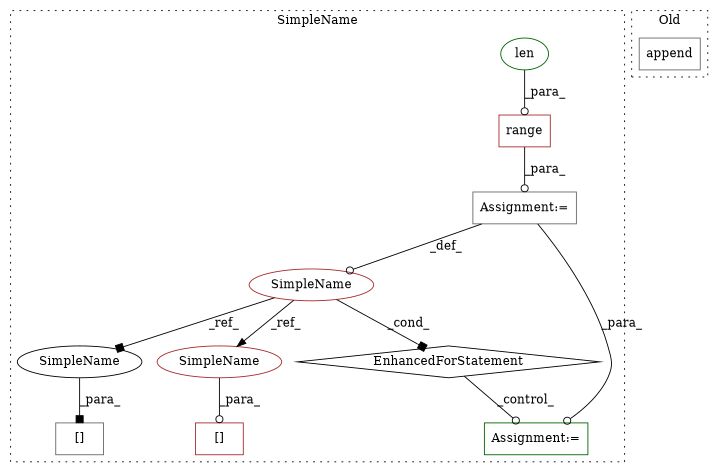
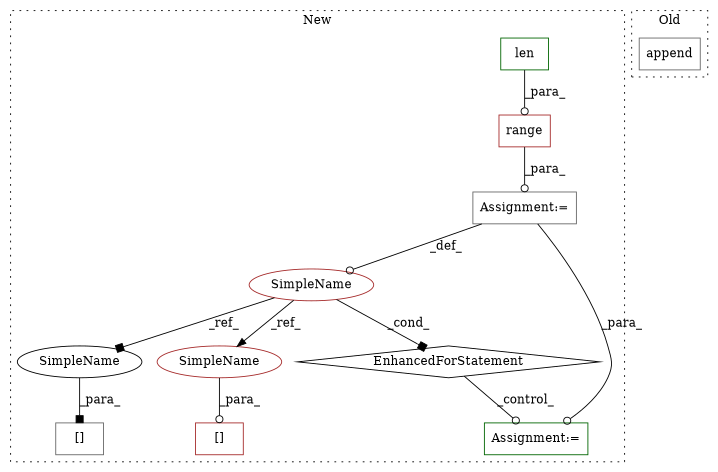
  digraph {
    node [a=32 color=brown l=1 s="7388,7476" shape=box]
    edge [arrowhead=odot]
    n1 [l="6,1" label=range s="7461,7475"]
    n2 [a=7 color=gray40 l="65,2" label="Assignment:="]
    n3 [a=70 color=black l="65,2" label=EnhancedForStatement shape=diamond]
    n4 [a=2 l="4,1" label="[]" s="7503,7508"]
    n5 [a=42 label=SimpleName s=7457 shape=ellipse]
    n6 [a=7 color=darkgreen label="Assignment:=" s=7633]
-   n7 [color=darkgreen l="4,1" label=len s="7467,7474" shape=ellipse]
+   n7 [color=darkgreen l="4,1" label=len s="7467,7474"]
    n8 [a=2 color=gray40 l="4,1" label="[]" s="7600,7605"]
    n9 [a=42 color=black label=SimpleName s=7604 shape=ellipse]
    n10 [a=42 label=SimpleName s=7507 shape=ellipse]
    n11 [color=gray40 l="7,1" label=append s="7828,7845"]
    subgraph cluster_1 {
-     label=SimpleName
+     label=New
      style=dotted
      n1
      n2
      n3
      n4
      n5
      n6
      n7
      n8
      n9
      n10
    }
    subgraph cluster_2 {
      label=Old
      style=dotted
      n11
    }
    n1 -> n2 [label=_para_]
    n2 -> n5 [label=_def_]
    n2 -> n6 [label=_para_]
    n3 -> n6 [label=_control_]
    n5 -> n3 [arrowhead=box label=_cond_]
    n5 -> n9 [arrowhead=box label=_ref_]
    n5 -> n10 [arrowhead=normal label=_ref_]
    n7 -> n1 [label=_para_]
    n9 -> n8 [arrowhead=box label=_para_]
    n10 -> n4 [label=_para_]
  }
